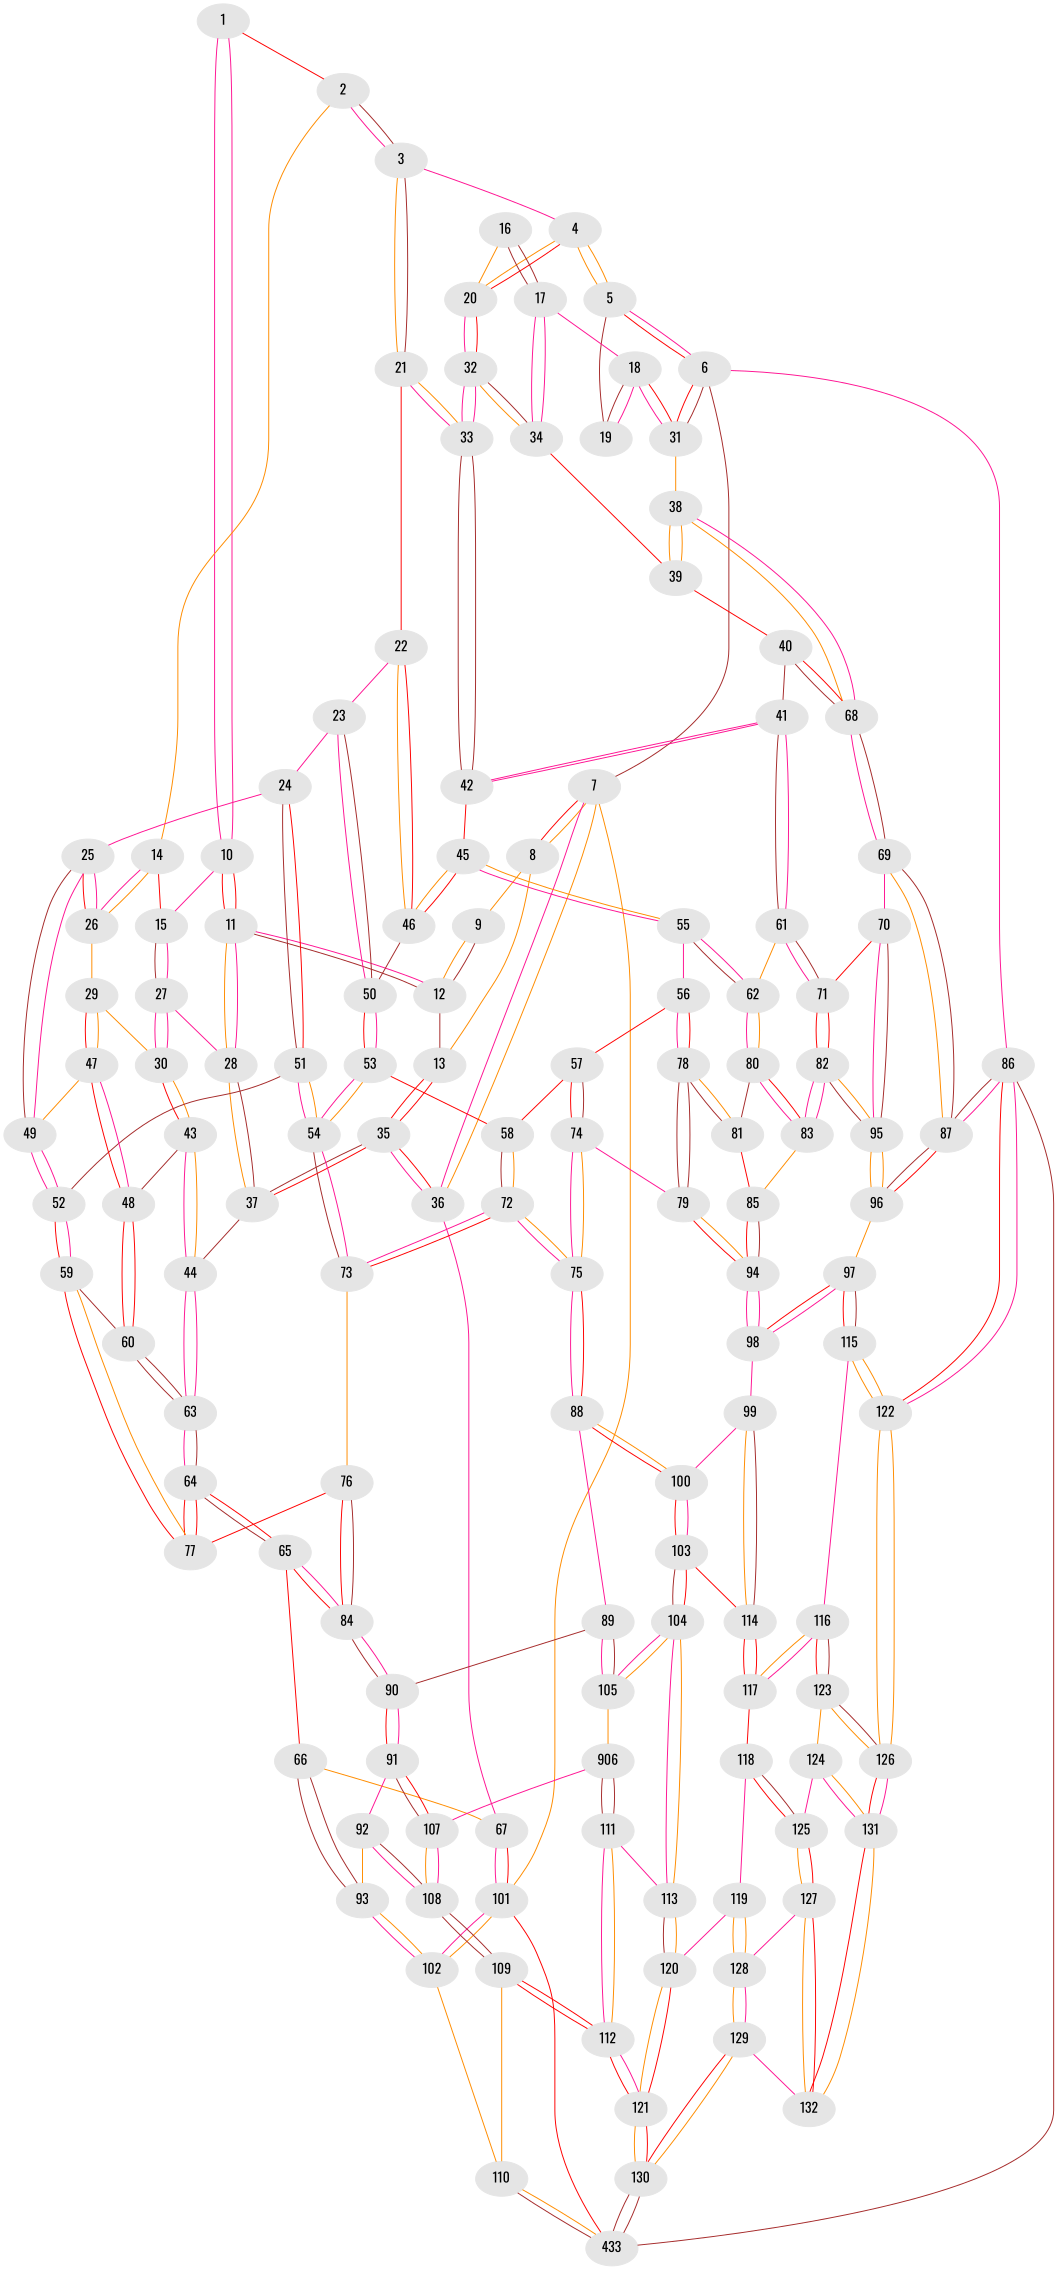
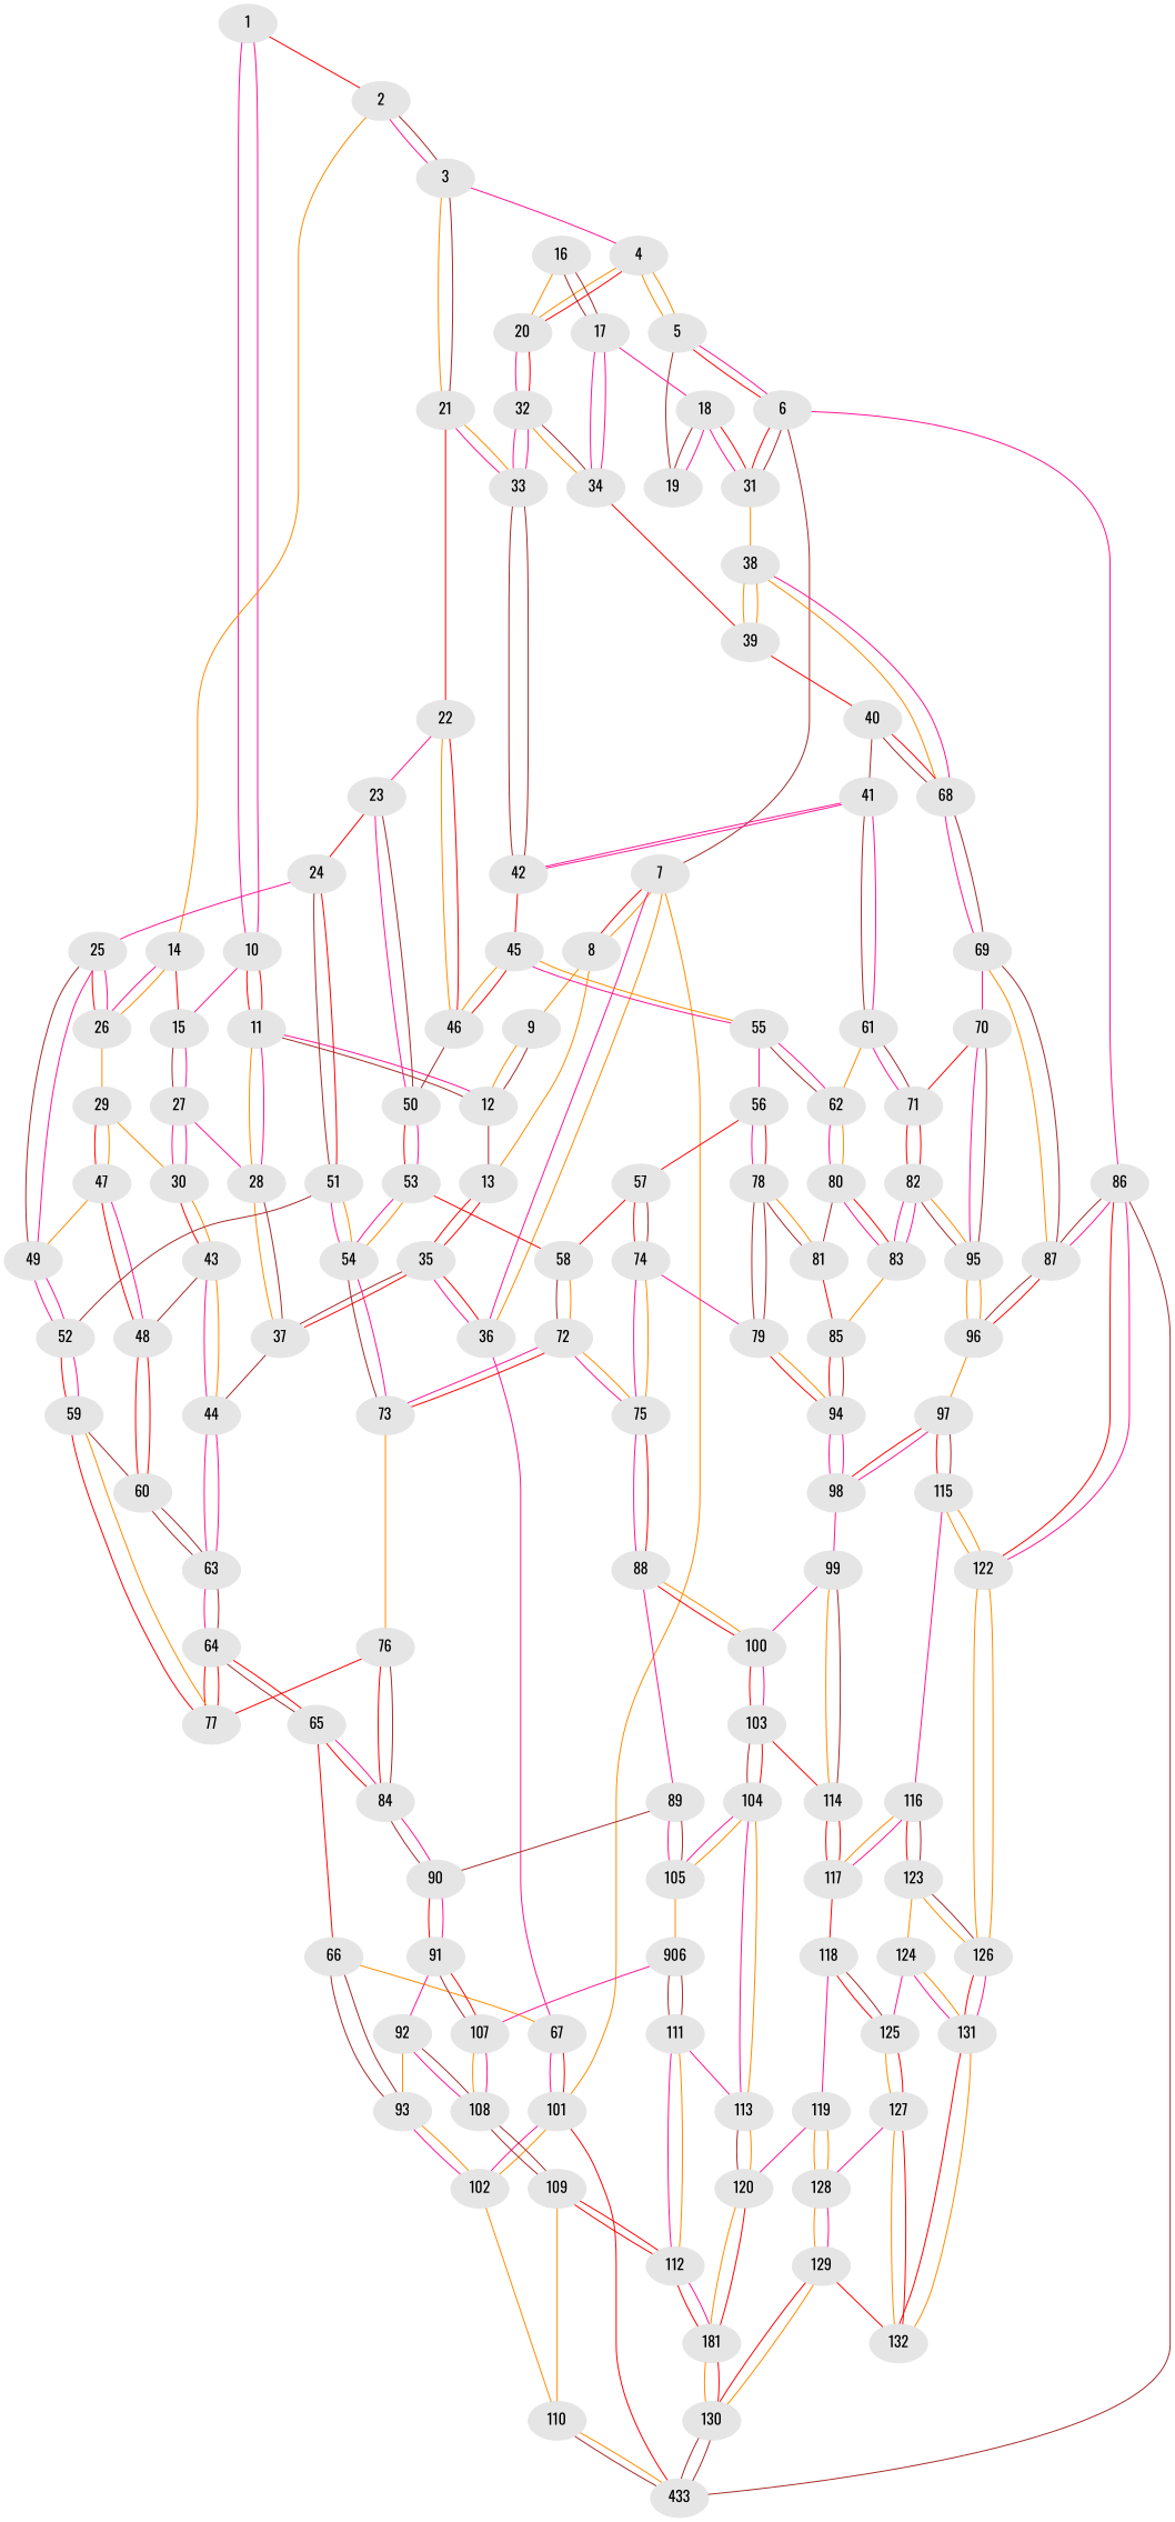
  graph {
    fontname=Oswald
    node [color=gray90 fontname=Oswald style=filled]
    edge [color=deeppink fontname=Oswald]
    1
    2
    10
    3
    14
    11
    15
    4
    21
    26
    5
    20
    22
    33
    6
    19
    32
    7
    31
    86
    8
    36
    101
    38
    87
    122
    n27 [label=433]
    9
    13
    67
    102
    12
    35
    28
    27
    37
    29
    30
    16
    17
    18
    34
    39
    23
    46
    42
    24
    50
    25
    51
    53
    49
    52
    54
    47
    43
    44
    48
    68
    45
    40
    63
    69
    41
    61
    62
    71
    55
    60
    64
    56
    59
    58
    73
    77
    72
    76
    57
    78
    80
    74
    79
    81
    75
    82
    83
    65
    66
    84
    93
    90
    70
    95
    96
    88
    94
    89
    100
    85
    98
    91
    126
    97
    105
    103
    n106 [label=906]
    92
    107
    108
    109
    110
    99
    115
    116
    114
    117
    104
    113
    120
    111
    112
-   121
+   121 [label=181]
    130
    118
    123
    124
    119
    125
    128
    127
    129
    131
    132
    1 -- 2 [color=red]
    1 -- 10
    1 -- 10
    2 -- 3
    2 -- 3 [color=brown]
    2 -- 14 [color=darkorange]
    10 -- 11 [color=red]
    10 -- 11 [color=red]
    10 -- 15
    3 -- 4
    3 -- 21 [color=darkorange]
    3 -- 21 [color=brown]
    14 -- 15 [color=red]
    14 -- 26
    14 -- 26 [color=darkorange]
    11 -- 12 [color=brown]
    11 -- 12
    11 -- 28 [color=darkorange]
    11 -- 28
    15 -- 27 [color=brown]
    15 -- 27
    4 -- 5 [color=darkorange]
    4 -- 5 [color=darkorange]
    4 -- 20 [color=darkorange]
    4 -- 20 [color=red]
    21 -- 22 [color=red]
    21 -- 33
    21 -- 33 [color=darkorange]
    26 -- 29 [color=darkorange]
    5 -- 6 [color=red]
    5 -- 6
    5 -- 19 [color=brown]
    20 -- 32
    20 -- 32 [color=red]
    22 -- 23
    22 -- 46 [color=darkorange]
    22 -- 46 [color=red]
    33 -- 42 [color=brown]
    33 -- 42 [color=brown]
    6 -- 7 [color=brown]
    6 -- 31 [color=red]
    6 -- 31 [color=brown]
    6 -- 86
    32 -- 33
    32 -- 33
    32 -- 34 [color=darkorange]
    32 -- 34 [color=brown]
    7 -- 8 [color=red]
    7 -- 8 [color=darkorange]
    7 -- 36
    7 -- 36 [color=darkorange]
    7 -- 101 [color=darkorange]
    31 -- 38 [color=darkorange]
    86 -- 87 [color=brown]
    86 -- 87
    86 -- 122 [color=red]
    86 -- 122
    86 -- n27 [color=brown]
    8 -- 9 [color=darkorange]
    8 -- 13 [color=darkorange]
    36 -- 67
    101 -- n27 [color=red]
    101 -- 102
    101 -- 102 [color=darkorange]
    38 -- 39 [color=darkorange]
    38 -- 39 [color=darkorange]
    38 -- 68 [color=darkorange]
    38 -- 68
    87 -- 96 [color=brown]
    87 -- 96 [color=red]
    122 -- 126 [color=darkorange]
    122 -- 126 [color=darkorange]
    9 -- 12 [color=darkorange]
    9 -- 12 [color=brown]
    13 -- 35 [color=red]
    13 -- 35 [color=red]
    67 -- 101
    67 -- 101 [color=red]
    102 -- 110 [color=darkorange]
    12 -- 13 [color=brown]
    35 -- 36
    35 -- 36 [color=red]
    35 -- 37 [color=brown]
    35 -- 37 [color=red]
    28 -- 37 [color=darkorange]
    28 -- 37 [color=brown]
    27 -- 28
    27 -- 30
    27 -- 30
    37 -- 44 [color=brown]
    29 -- 30 [color=darkorange]
    29 -- 47 [color=red]
    29 -- 47 [color=darkorange]
    30 -- 43 [color=red]
    30 -- 43 [color=darkorange]
    16 -- 20 [color=darkorange]
    16 -- 17 [color=brown]
    16 -- 17 [color=brown]
    17 -- 18
    17 -- 34
    17 -- 34
    18 -- 19 [color=brown]
    18 -- 19
    18 -- 31
    18 -- 31 [color=red]
    34 -- 39 [color=red]
    39 -- 40 [color=red]
-   23 -- 24
+   23 -- 24 [color=red]
    23 -- 50
    23 -- 50 [color=brown]
    46 -- 50 [color=brown]
    42 -- 45 [color=red]
    24 -- 25
    24 -- 51 [color=brown]
    24 -- 51 [color=red]
    50 -- 53 [color=red]
    50 -- 53
    25 -- 26 [color=red]
    25 -- 26
    25 -- 49 [color=brown]
    25 -- 49
    51 -- 52 [color=brown]
    51 -- 54
    51 -- 54 [color=darkorange]
    53 -- 54
    53 -- 54 [color=darkorange]
    53 -- 58 [color=red]
    49 -- 52
    49 -- 52
    52 -- 59 [color=red]
    52 -- 59
    54 -- 73 [color=brown]
    54 -- 73
    47 -- 49 [color=darkorange]
    47 -- 48 [color=red]
    47 -- 48
    43 -- 44
    43 -- 44 [color=darkorange]
    43 -- 48 [color=brown]
    44 -- 63
    44 -- 63
    48 -- 60 [color=red]
    48 -- 60 [color=red]
    68 -- 69
    68 -- 69 [color=brown]
    45 -- 46 [color=darkorange]
    45 -- 46 [color=red]
    45 -- 55
    45 -- 55 [color=darkorange]
    40 -- 68 [color=brown]
    40 -- 68 [color=red]
    40 -- 41 [color=brown]
    63 -- 64
    63 -- 64 [color=brown]
    69 -- 87 [color=darkorange]
    69 -- 87 [color=brown]
    69 -- 70
    41 -- 42
    41 -- 42
    41 -- 61 [color=brown]
    41 -- 61
    61 -- 62 [color=darkorange]
    61 -- 71
    61 -- 71 [color=brown]
    62 -- 80
    62 -- 80 [color=darkorange]
    71 -- 82 [color=red]
    71 -- 82 [color=red]
    55 -- 62 [color=brown]
    55 -- 62
    55 -- 56
    60 -- 63 [color=brown]
    60 -- 63 [color=brown]
    64 -- 77 [color=red]
    64 -- 77 [color=red]
    64 -- 65 [color=brown]
    64 -- 65 [color=red]
    56 -- 57 [color=red]
    56 -- 78
    56 -- 78 [color=red]
    59 -- 60 [color=brown]
    59 -- 77 [color=red]
    59 -- 77 [color=darkorange]
    58 -- 72 [color=brown]
    58 -- 72 [color=darkorange]
    73 -- 76 [color=darkorange]
    72 -- 73
    72 -- 73 [color=red]
    72 -- 75
    72 -- 75 [color=darkorange]
    76 -- 77 [color=red]
    76 -- 84 [color=red]
    76 -- 84 [color=brown]
    57 -- 58 [color=red]
    57 -- 74 [color=red]
    57 -- 74 [color=brown]
    78 -- 79 [color=brown]
    78 -- 79 [color=brown]
    78 -- 81 [color=brown]
    78 -- 81 [color=darkorange]
    80 -- 81 [color=brown]
    80 -- 83
    80 -- 83 [color=red]
    74 -- 79
    74 -- 75
    74 -- 75 [color=darkorange]
    79 -- 94 [color=red]
    79 -- 94 [color=darkorange]
    81 -- 85 [color=red]
    75 -- 88
    75 -- 88 [color=red]
    82 -- 83
    82 -- 83
    82 -- 95 [color=brown]
    82 -- 95 [color=darkorange]
    83 -- 85 [color=darkorange]
    65 -- 66 [color=red]
    65 -- 84 [color=red]
    65 -- 84
    66 -- 67 [color=darkorange]
    66 -- 93 [color=brown]
    66 -- 93 [color=brown]
    84 -- 90 [color=brown]
    84 -- 90
    93 -- 102
    93 -- 102 [color=darkorange]
    90 -- 91 [color=red]
    90 -- 91
    70 -- 71 [color=red]
    70 -- 95
    70 -- 95 [color=brown]
    95 -- 96 [color=darkorange]
    95 -- 96 [color=darkorange]
    96 -- 97 [color=darkorange]
    88 -- 89
    88 -- 100 [color=red]
    88 -- 100 [color=darkorange]
    94 -- 98
    94 -- 98
    89 -- 90 [color=brown]
    89 -- 105
    89 -- 105 [color=brown]
    100 -- 103 [color=red]
    100 -- 103
    85 -- 94 [color=red]
    85 -- 94 [color=brown]
    98 -- 99
    91 -- 92
    91 -- 107 [color=brown]
    91 -- 107 [color=red]
    126 -- 131 [color=red]
    126 -- 131
    97 -- 98 [color=red]
    97 -- 98
    97 -- 115 [color=red]
    97 -- 115 [color=brown]
    105 -- n106 [color=darkorange]
    103 -- 114 [color=red]
    103 -- 104 [color=brown]
    103 -- 104 [color=red]
    n106 -- 107
    n106 -- 111 [color=brown]
    n106 -- 111 [color=brown]
    92 -- 93 [color=darkorange]
    92 -- 108
    92 -- 108 [color=brown]
    107 -- 108 [color=darkorange]
    107 -- 108
    108 -- 109 [color=brown]
    108 -- 109 [color=brown]
    109 -- 110 [color=darkorange]
    109 -- 112 [color=red]
    109 -- 112 [color=red]
    110 -- n27 [color=brown]
    110 -- n27 [color=darkorange]
    99 -- 100
    99 -- 114 [color=darkorange]
    99 -- 114 [color=brown]
    115 -- 122 [color=darkorange]
    115 -- 122 [color=darkorange]
    115 -- 116
    116 -- 117 [color=darkorange]
    116 -- 117
    116 -- 123 [color=red]
    116 -- 123 [color=brown]
    114 -- 117 [color=red]
    114 -- 117 [color=red]
    117 -- 118 [color=red]
    104 -- 105
    104 -- 105 [color=darkorange]
    104 -- 113
    104 -- 113 [color=darkorange]
    113 -- 120 [color=brown]
    113 -- 120 [color=darkorange]
    120 -- 121 [color=darkorange]
    120 -- 121 [color=red]
    111 -- 113
    111 -- 112
    111 -- 112 [color=darkorange]
    112 -- 121 [color=red]
    112 -- 121
    121 -- 130 [color=darkorange]
    121 -- 130 [color=red]
    130 -- n27 [color=brown]
    130 -- n27 [color=brown]
    118 -- 119
    118 -- 125 [color=red]
    118 -- 125 [color=brown]
    123 -- 126 [color=darkorange]
    123 -- 126 [color=brown]
    123 -- 124 [color=darkorange]
    124 -- 125
    124 -- 131
    124 -- 131 [color=darkorange]
    119 -- 120
    119 -- 128 [color=darkorange]
    119 -- 128 [color=darkorange]
    125 -- 127 [color=darkorange]
    125 -- 127 [color=red]
    128 -- 129 [color=darkorange]
    128 -- 129
    127 -- 128
    127 -- 132 [color=darkorange]
    127 -- 132 [color=red]
    129 -- 130 [color=red]
    129 -- 130 [color=darkorange]
-   129 -- 132
+   129 -- 132 [color=red]
    131 -- 132 [color=red]
    131 -- 132 [color=darkorange]
  }
